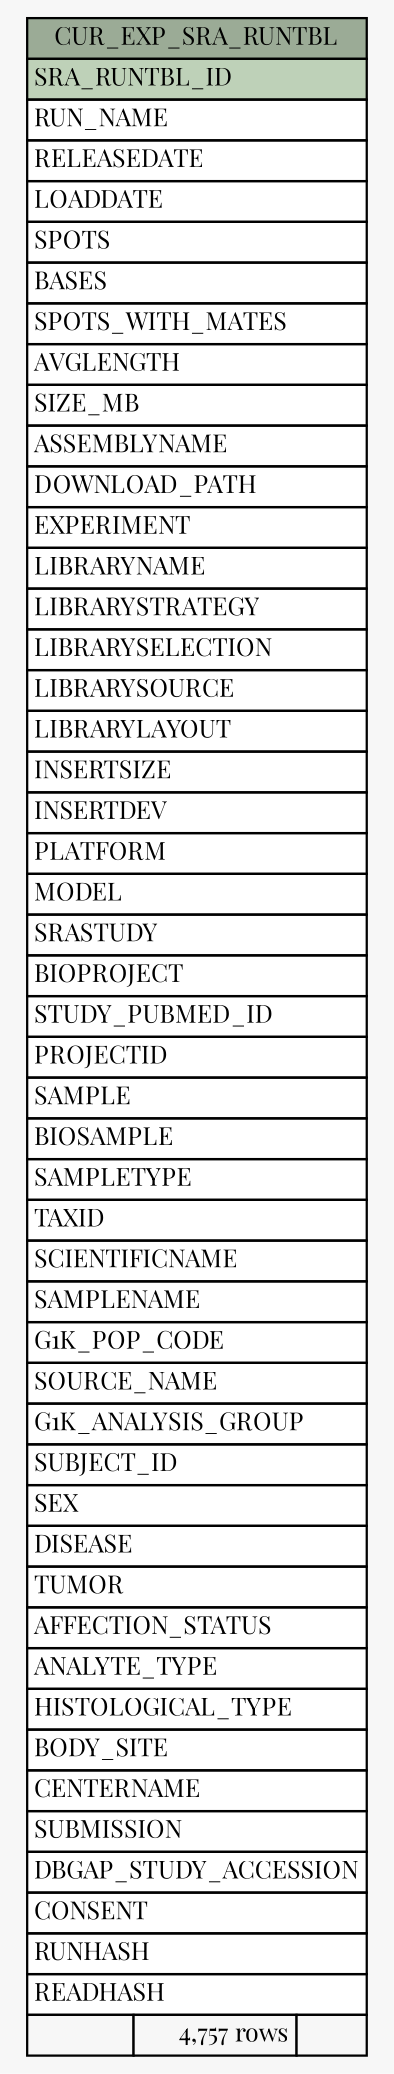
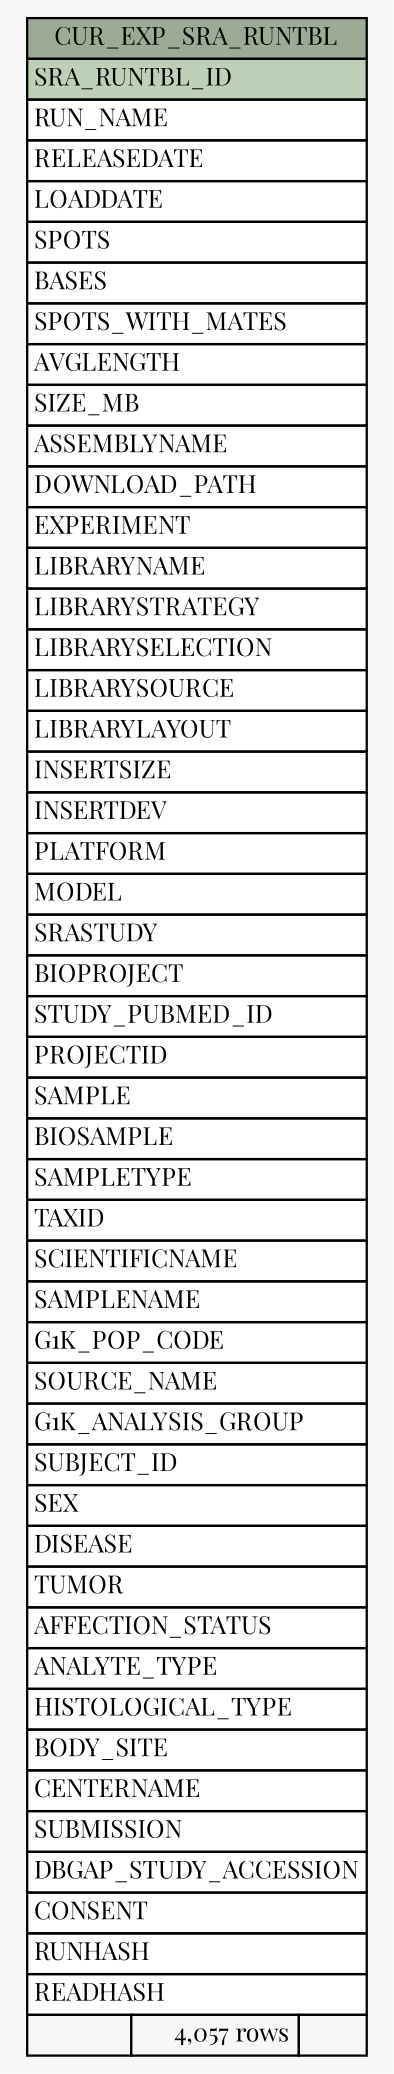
  digraph {
    bgcolor="#f7f7f7"
    fontname="Playfair Display"
    fontsize=11
    nodesep=0.18
    rankdir=RL
    ranksep=0.46
-   n1 [fontname="Playfair Display" fontsize=11 label=<     <TABLE BORDER="0" CELLBORDER="1" CELLSPACING="0" BGCOLOR="#ffffff">       <TR><TD COLSPAN="3" BGCOLOR="#9bab96" ALIGN="CENTER">CUR_EXP_SRA_RUNTBL</TD></TR>       <TR><TD PORT="SRA_RUNTBL_ID" COLSPAN="3" BGCOLOR="#bed1b8" ALIGN="LEFT">SRA_RUNTBL_ID</TD></TR>       <TR><TD PORT="RUN_NAME" COLSPAN="3" ALIGN="LEFT">RUN_NAME</TD></TR>       <TR><TD PORT="RELEASEDATE" COLSPAN="3" ALIGN="LEFT">RELEASEDATE</TD></TR>       <TR><TD PORT="LOADDATE" COLSPAN="3" ALIGN="LEFT">LOADDATE</TD></TR>       <TR><TD PORT="SPOTS" COLSPAN="3" ALIGN="LEFT">SPOTS</TD></TR>       <TR><TD PORT="BASES" COLSPAN="3" ALIGN="LEFT">BASES</TD></TR>       <TR><TD PORT="SPOTS_WITH_MATES" COLSPAN="3" ALIGN="LEFT">SPOTS_WITH_MATES</TD></TR>       <TR><TD PORT="AVGLENGTH" COLSPAN="3" ALIGN="LEFT">AVGLENGTH</TD></TR>       <TR><TD PORT="SIZE_MB" COLSPAN="3" ALIGN="LEFT">SIZE_MB</TD></TR>       <TR><TD PORT="ASSEMBLYNAME" COLSPAN="3" ALIGN="LEFT">ASSEMBLYNAME</TD></TR>       <TR><TD PORT="DOWNLOAD_PATH" COLSPAN="3" ALIGN="LEFT">DOWNLOAD_PATH</TD></TR>       <TR><TD PORT="EXPERIMENT" COLSPAN="3" ALIGN="LEFT">EXPERIMENT</TD></TR>       <TR><TD PORT="LIBRARYNAME" COLSPAN="3" ALIGN="LEFT">LIBRARYNAME</TD></TR>       <TR><TD PORT="LIBRARYSTRATEGY" COLSPAN="3" ALIGN="LEFT">LIBRARYSTRATEGY</TD></TR>       <TR><TD PORT="LIBRARYSELECTION" COLSPAN="3" ALIGN="LEFT">LIBRARYSELECTION</TD></TR>       <TR><TD PORT="LIBRARYSOURCE" COLSPAN="3" ALIGN="LEFT">LIBRARYSOURCE</TD></TR>       <TR><TD PORT="LIBRARYLAYOUT" COLSPAN="3" ALIGN="LEFT">LIBRARYLAYOUT</TD></TR>       <TR><TD PORT="INSERTSIZE" COLSPAN="3" ALIGN="LEFT">INSERTSIZE</TD></TR>       <TR><TD PORT="INSERTDEV" COLSPAN="3" ALIGN="LEFT">INSERTDEV</TD></TR>       <TR><TD PORT="PLATFORM" COLSPAN="3" ALIGN="LEFT">PLATFORM</TD></TR>       <TR><TD PORT="MODEL" COLSPAN="3" ALIGN="LEFT">MODEL</TD></TR>       <TR><TD PORT="SRASTUDY" COLSPAN="3" ALIGN="LEFT">SRASTUDY</TD></TR>       <TR><TD PORT="BIOPROJECT" COLSPAN="3" ALIGN="LEFT">BIOPROJECT</TD></TR>       <TR><TD PORT="STUDY_PUBMED_ID" COLSPAN="3" ALIGN="LEFT">STUDY_PUBMED_ID</TD></TR>       <TR><TD PORT="PROJECTID" COLSPAN="3" ALIGN="LEFT">PROJECTID</TD></TR>       <TR><TD PORT="SAMPLE" COLSPAN="3" ALIGN="LEFT">SAMPLE</TD></TR>       <TR><TD PORT="BIOSAMPLE" COLSPAN="3" ALIGN="LEFT">BIOSAMPLE</TD></TR>       <TR><TD PORT="SAMPLETYPE" COLSPAN="3" ALIGN="LEFT">SAMPLETYPE</TD></TR>       <TR><TD PORT="TAXID" COLSPAN="3" ALIGN="LEFT">TAXID</TD></TR>       <TR><TD PORT="SCIENTIFICNAME" COLSPAN="3" ALIGN="LEFT">SCIENTIFICNAME</TD></TR>       <TR><TD PORT="SAMPLENAME" COLSPAN="3" ALIGN="LEFT">SAMPLENAME</TD></TR>       <TR><TD PORT="G1K_POP_CODE" COLSPAN="3" ALIGN="LEFT">G1K_POP_CODE</TD></TR>       <TR><TD PORT="SOURCE_NAME" COLSPAN="3" ALIGN="LEFT">SOURCE_NAME</TD></TR>       <TR><TD PORT="G1K_ANALYSIS_GROUP" COLSPAN="3" ALIGN="LEFT">G1K_ANALYSIS_GROUP</TD></TR>       <TR><TD PORT="SUBJECT_ID" COLSPAN="3" ALIGN="LEFT">SUBJECT_ID</TD></TR>       <TR><TD PORT="SEX" COLSPAN="3" ALIGN="LEFT">SEX</TD></TR>       <TR><TD PORT="DISEASE" COLSPAN="3" ALIGN="LEFT">DISEASE</TD></TR>       <TR><TD PORT="TUMOR" COLSPAN="3" ALIGN="LEFT">TUMOR</TD></TR>       <TR><TD PORT="AFFECTION_STATUS" COLSPAN="3" ALIGN="LEFT">AFFECTION_STATUS</TD></TR>       <TR><TD PORT="ANALYTE_TYPE" COLSPAN="3" ALIGN="LEFT">ANALYTE_TYPE</TD></TR>       <TR><TD PORT="HISTOLOGICAL_TYPE" COLSPAN="3" ALIGN="LEFT">HISTOLOGICAL_TYPE</TD></TR>       <TR><TD PORT="BODY_SITE" COLSPAN="3" ALIGN="LEFT">BODY_SITE</TD></TR>       <TR><TD PORT="CENTERNAME" COLSPAN="3" ALIGN="LEFT">CENTERNAME</TD></TR>       <TR><TD PORT="SUBMISSION" COLSPAN="3" ALIGN="LEFT">SUBMISSION</TD></TR>       <TR><TD PORT="DBGAP_STUDY_ACCESSION" COLSPAN="3" ALIGN="LEFT">DBGAP_STUDY_ACCESSION</TD></TR>       <TR><TD PORT="CONSENT" COLSPAN="3" ALIGN="LEFT">CONSENT</TD></TR>       <TR><TD PORT="RUNHASH" COLSPAN="3" ALIGN="LEFT">RUNHASH</TD></TR>       <TR><TD PORT="READHASH" COLSPAN="3" ALIGN="LEFT">READHASH</TD></TR>       <TR><TD ALIGN="LEFT" BGCOLOR="#f7f7f7">  </TD><TD ALIGN="RIGHT" BGCOLOR="#f7f7f7">4,757 rows</TD><TD ALIGN="RIGHT" BGCOLOR="#f7f7f7">  </TD></TR>     </TABLE>> shape=plaintext]
+   n1 [fontname="Playfair Display" fontsize=11 label=<     <TABLE BORDER="0" CELLBORDER="1" CELLSPACING="0" BGCOLOR="#ffffff">       <TR><TD COLSPAN="3" BGCOLOR="#9bab96" ALIGN="CENTER">CUR_EXP_SRA_RUNTBL</TD></TR>       <TR><TD PORT="SRA_RUNTBL_ID" COLSPAN="3" BGCOLOR="#bed1b8" ALIGN="LEFT">SRA_RUNTBL_ID</TD></TR>       <TR><TD PORT="RUN_NAME" COLSPAN="3" ALIGN="LEFT">RUN_NAME</TD></TR>       <TR><TD PORT="RELEASEDATE" COLSPAN="3" ALIGN="LEFT">RELEASEDATE</TD></TR>       <TR><TD PORT="LOADDATE" COLSPAN="3" ALIGN="LEFT">LOADDATE</TD></TR>       <TR><TD PORT="SPOTS" COLSPAN="3" ALIGN="LEFT">SPOTS</TD></TR>       <TR><TD PORT="BASES" COLSPAN="3" ALIGN="LEFT">BASES</TD></TR>       <TR><TD PORT="SPOTS_WITH_MATES" COLSPAN="3" ALIGN="LEFT">SPOTS_WITH_MATES</TD></TR>       <TR><TD PORT="AVGLENGTH" COLSPAN="3" ALIGN="LEFT">AVGLENGTH</TD></TR>       <TR><TD PORT="SIZE_MB" COLSPAN="3" ALIGN="LEFT">SIZE_MB</TD></TR>       <TR><TD PORT="ASSEMBLYNAME" COLSPAN="3" ALIGN="LEFT">ASSEMBLYNAME</TD></TR>       <TR><TD PORT="DOWNLOAD_PATH" COLSPAN="3" ALIGN="LEFT">DOWNLOAD_PATH</TD></TR>       <TR><TD PORT="EXPERIMENT" COLSPAN="3" ALIGN="LEFT">EXPERIMENT</TD></TR>       <TR><TD PORT="LIBRARYNAME" COLSPAN="3" ALIGN="LEFT">LIBRARYNAME</TD></TR>       <TR><TD PORT="LIBRARYSTRATEGY" COLSPAN="3" ALIGN="LEFT">LIBRARYSTRATEGY</TD></TR>       <TR><TD PORT="LIBRARYSELECTION" COLSPAN="3" ALIGN="LEFT">LIBRARYSELECTION</TD></TR>       <TR><TD PORT="LIBRARYSOURCE" COLSPAN="3" ALIGN="LEFT">LIBRARYSOURCE</TD></TR>       <TR><TD PORT="LIBRARYLAYOUT" COLSPAN="3" ALIGN="LEFT">LIBRARYLAYOUT</TD></TR>       <TR><TD PORT="INSERTSIZE" COLSPAN="3" ALIGN="LEFT">INSERTSIZE</TD></TR>       <TR><TD PORT="INSERTDEV" COLSPAN="3" ALIGN="LEFT">INSERTDEV</TD></TR>       <TR><TD PORT="PLATFORM" COLSPAN="3" ALIGN="LEFT">PLATFORM</TD></TR>       <TR><TD PORT="MODEL" COLSPAN="3" ALIGN="LEFT">MODEL</TD></TR>       <TR><TD PORT="SRASTUDY" COLSPAN="3" ALIGN="LEFT">SRASTUDY</TD></TR>       <TR><TD PORT="BIOPROJECT" COLSPAN="3" ALIGN="LEFT">BIOPROJECT</TD></TR>       <TR><TD PORT="STUDY_PUBMED_ID" COLSPAN="3" ALIGN="LEFT">STUDY_PUBMED_ID</TD></TR>       <TR><TD PORT="PROJECTID" COLSPAN="3" ALIGN="LEFT">PROJECTID</TD></TR>       <TR><TD PORT="SAMPLE" COLSPAN="3" ALIGN="LEFT">SAMPLE</TD></TR>       <TR><TD PORT="BIOSAMPLE" COLSPAN="3" ALIGN="LEFT">BIOSAMPLE</TD></TR>       <TR><TD PORT="SAMPLETYPE" COLSPAN="3" ALIGN="LEFT">SAMPLETYPE</TD></TR>       <TR><TD PORT="TAXID" COLSPAN="3" ALIGN="LEFT">TAXID</TD></TR>       <TR><TD PORT="SCIENTIFICNAME" COLSPAN="3" ALIGN="LEFT">SCIENTIFICNAME</TD></TR>       <TR><TD PORT="SAMPLENAME" COLSPAN="3" ALIGN="LEFT">SAMPLENAME</TD></TR>       <TR><TD PORT="G1K_POP_CODE" COLSPAN="3" ALIGN="LEFT">G1K_POP_CODE</TD></TR>       <TR><TD PORT="SOURCE_NAME" COLSPAN="3" ALIGN="LEFT">SOURCE_NAME</TD></TR>       <TR><TD PORT="G1K_ANALYSIS_GROUP" COLSPAN="3" ALIGN="LEFT">G1K_ANALYSIS_GROUP</TD></TR>       <TR><TD PORT="SUBJECT_ID" COLSPAN="3" ALIGN="LEFT">SUBJECT_ID</TD></TR>       <TR><TD PORT="SEX" COLSPAN="3" ALIGN="LEFT">SEX</TD></TR>       <TR><TD PORT="DISEASE" COLSPAN="3" ALIGN="LEFT">DISEASE</TD></TR>       <TR><TD PORT="TUMOR" COLSPAN="3" ALIGN="LEFT">TUMOR</TD></TR>       <TR><TD PORT="AFFECTION_STATUS" COLSPAN="3" ALIGN="LEFT">AFFECTION_STATUS</TD></TR>       <TR><TD PORT="ANALYTE_TYPE" COLSPAN="3" ALIGN="LEFT">ANALYTE_TYPE</TD></TR>       <TR><TD PORT="HISTOLOGICAL_TYPE" COLSPAN="3" ALIGN="LEFT">HISTOLOGICAL_TYPE</TD></TR>       <TR><TD PORT="BODY_SITE" COLSPAN="3" ALIGN="LEFT">BODY_SITE</TD></TR>       <TR><TD PORT="CENTERNAME" COLSPAN="3" ALIGN="LEFT">CENTERNAME</TD></TR>       <TR><TD PORT="SUBMISSION" COLSPAN="3" ALIGN="LEFT">SUBMISSION</TD></TR>       <TR><TD PORT="DBGAP_STUDY_ACCESSION" COLSPAN="3" ALIGN="LEFT">DBGAP_STUDY_ACCESSION</TD></TR>       <TR><TD PORT="CONSENT" COLSPAN="3" ALIGN="LEFT">CONSENT</TD></TR>       <TR><TD PORT="RUNHASH" COLSPAN="3" ALIGN="LEFT">RUNHASH</TD></TR>       <TR><TD PORT="READHASH" COLSPAN="3" ALIGN="LEFT">READHASH</TD></TR>       <TR><TD ALIGN="LEFT" BGCOLOR="#f7f7f7">  </TD><TD ALIGN="RIGHT" BGCOLOR="#f7f7f7">4,057 rows</TD><TD ALIGN="RIGHT" BGCOLOR="#f7f7f7">  </TD></TR>     </TABLE>> shape=plaintext]
  }
